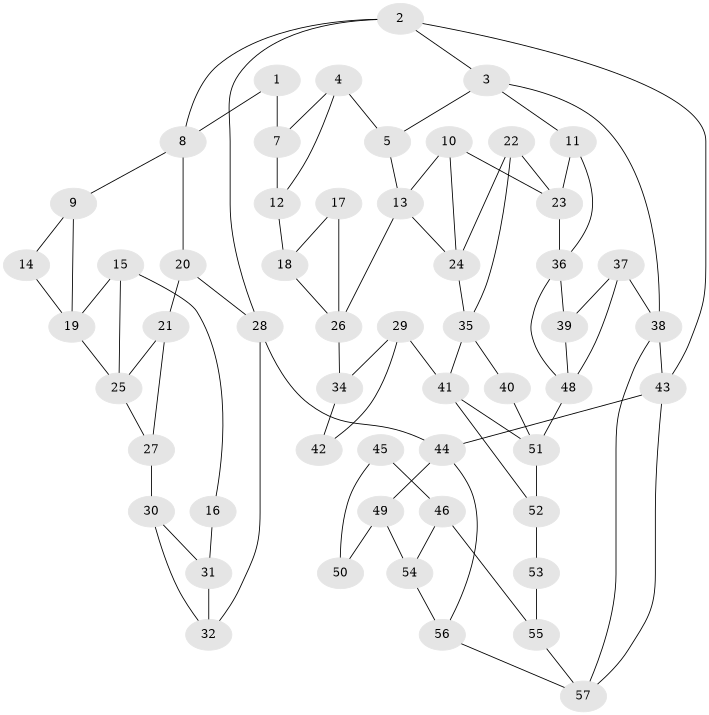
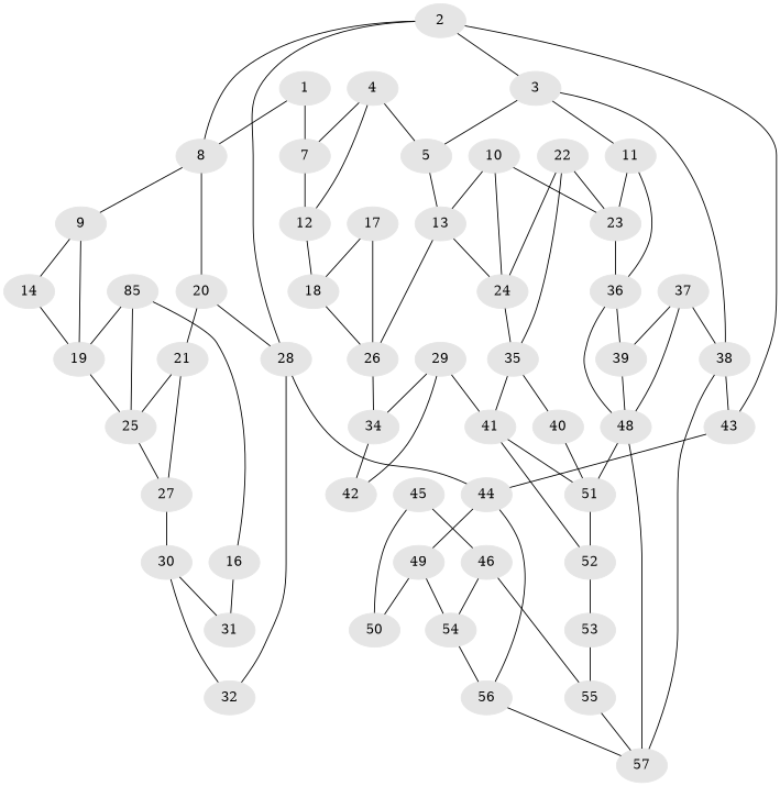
  graph {
    node [color=gray90 style=filled]
    edge [weight=1.0]
    1
    7
    8
    12
    9
    20
    2
    3
    28
    43
    5
    11
    38
    32
    44
    57
    13
    23
    36
    4
    18
    24
    26
    14
    19
    21
    25
    10
    35
    39
    48
    34
-   15
+   15 [label=85]
    16
    31
    27
    17
    30
    22
    41
    40
    42
    49
    56
    29
    51
    52
    45
    46
    50
    37
    53
    54
    55
    1 -- 7
    1 -- 8
    7 -- 12
    8 -- 9
    8 -- 20
    12 -- 18 [weight=2.0]
    9 -- 14
    9 -- 19
    20 -- 28
    20 -- 21
    2 -- 8
    2 -- 3
    2 -- 28
    2 -- 43
    3 -- 5
    3 -- 11
    3 -- 38
    28 -- 32
    28 -- 44
    43 -- 44
-   43 -- 57
+   48 -- 57
    5 -- 13
    11 -- 23
    11 -- 36
    38 -- 43
    38 -- 57
    44 -- 49
    44 -- 56
    13 -- 24
    13 -- 26
    23 -- 36
    36 -- 39 [weight=2.0]
    36 -- 48
    4 -- 7
    4 -- 12
    4 -- 5
    18 -- 26
    24 -- 35
    26 -- 34
    14 -- 19
    19 -- 25
    21 -- 25
    21 -- 27
    25 -- 27
    10 -- 13
    10 -- 23
    10 -- 24
    35 -- 41
    35 -- 40
    39 -- 48
    48 -- 51
    34 -- 42
    15 -- 19
    15 -- 25
    15 -- 16
    16 -- 31
-   31 -- 32
    27 -- 30 [weight=2.0]
    17 -- 18
    17 -- 26
    30 -- 32
    30 -- 31
    22 -- 23
    22 -- 24
    22 -- 35
    41 -- 51
    41 -- 52
    40 -- 51
    49 -- 50 [weight=2.0]
    49 -- 54
    56 -- 57
    29 -- 34
    29 -- 41
    29 -- 42
    51 -- 52
    52 -- 53
    45 -- 46
    45 -- 50 [weight=2.0]
    46 -- 54
    46 -- 55
    37 -- 38
    37 -- 39
    37 -- 48
    53 -- 55 [weight=2.0]
    54 -- 56 [weight=2.0]
    55 -- 57
  }
